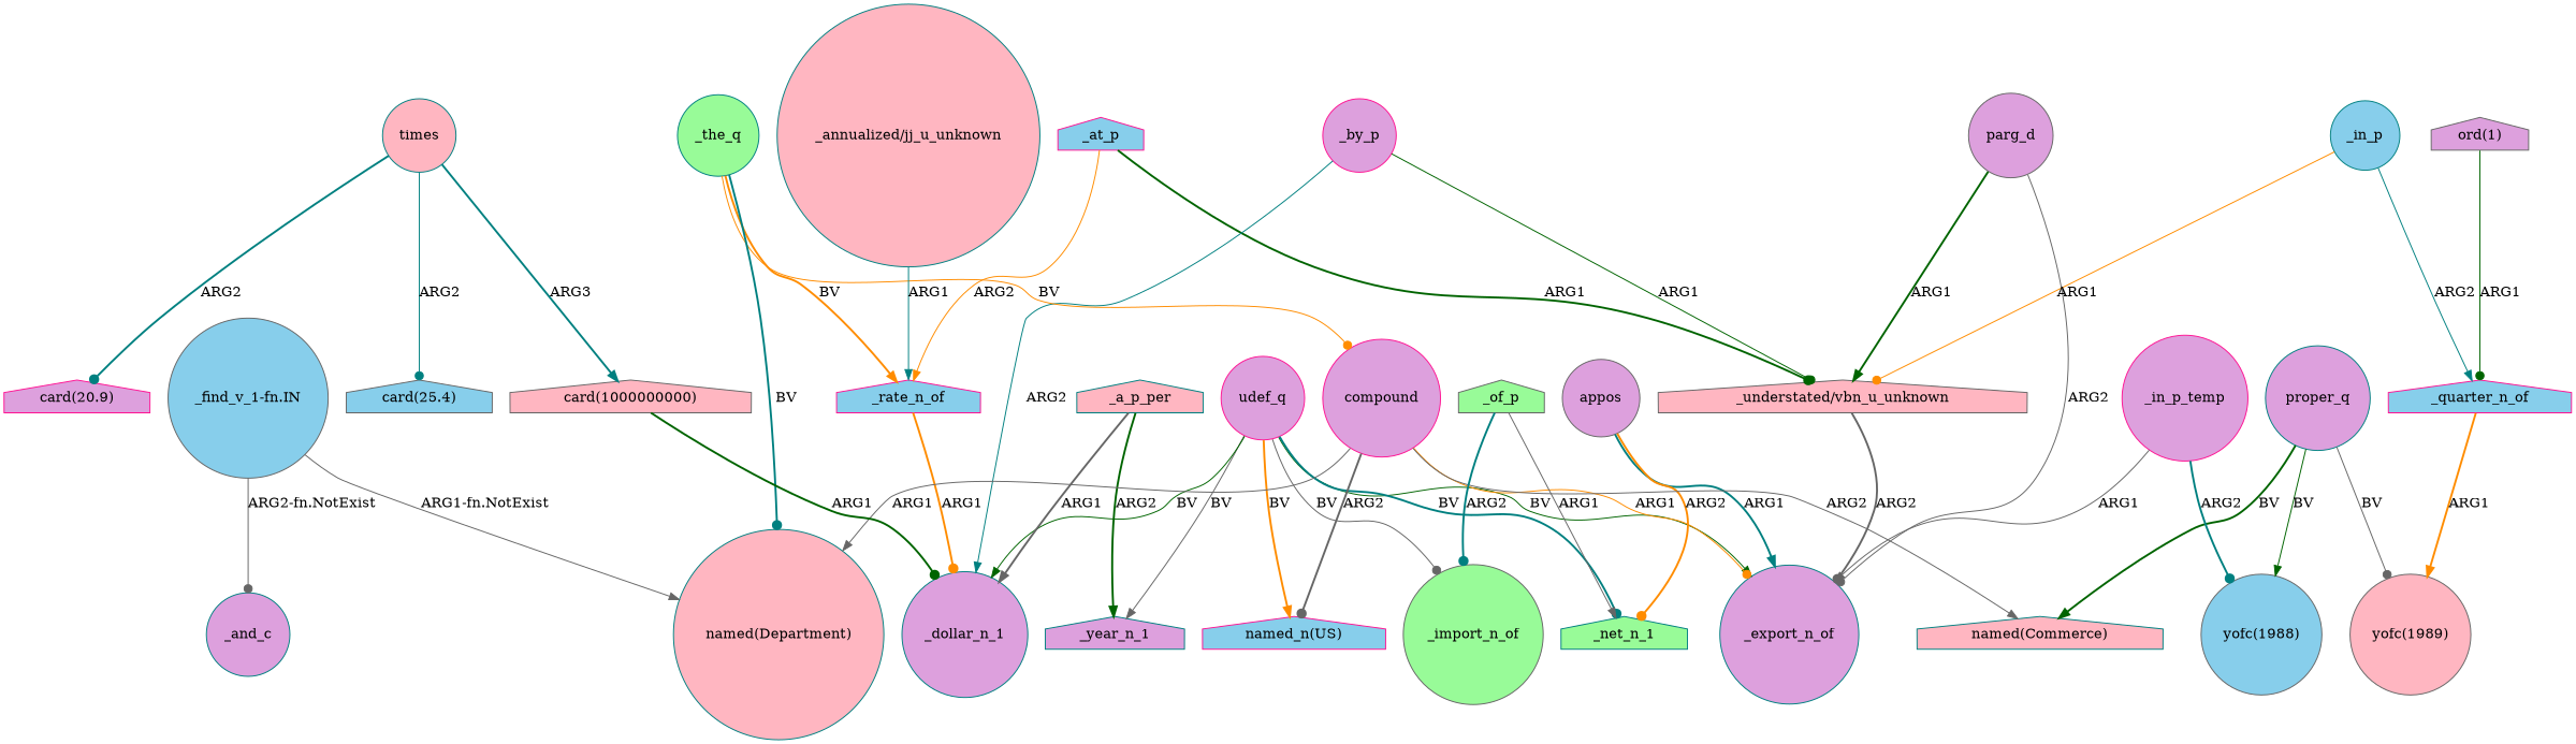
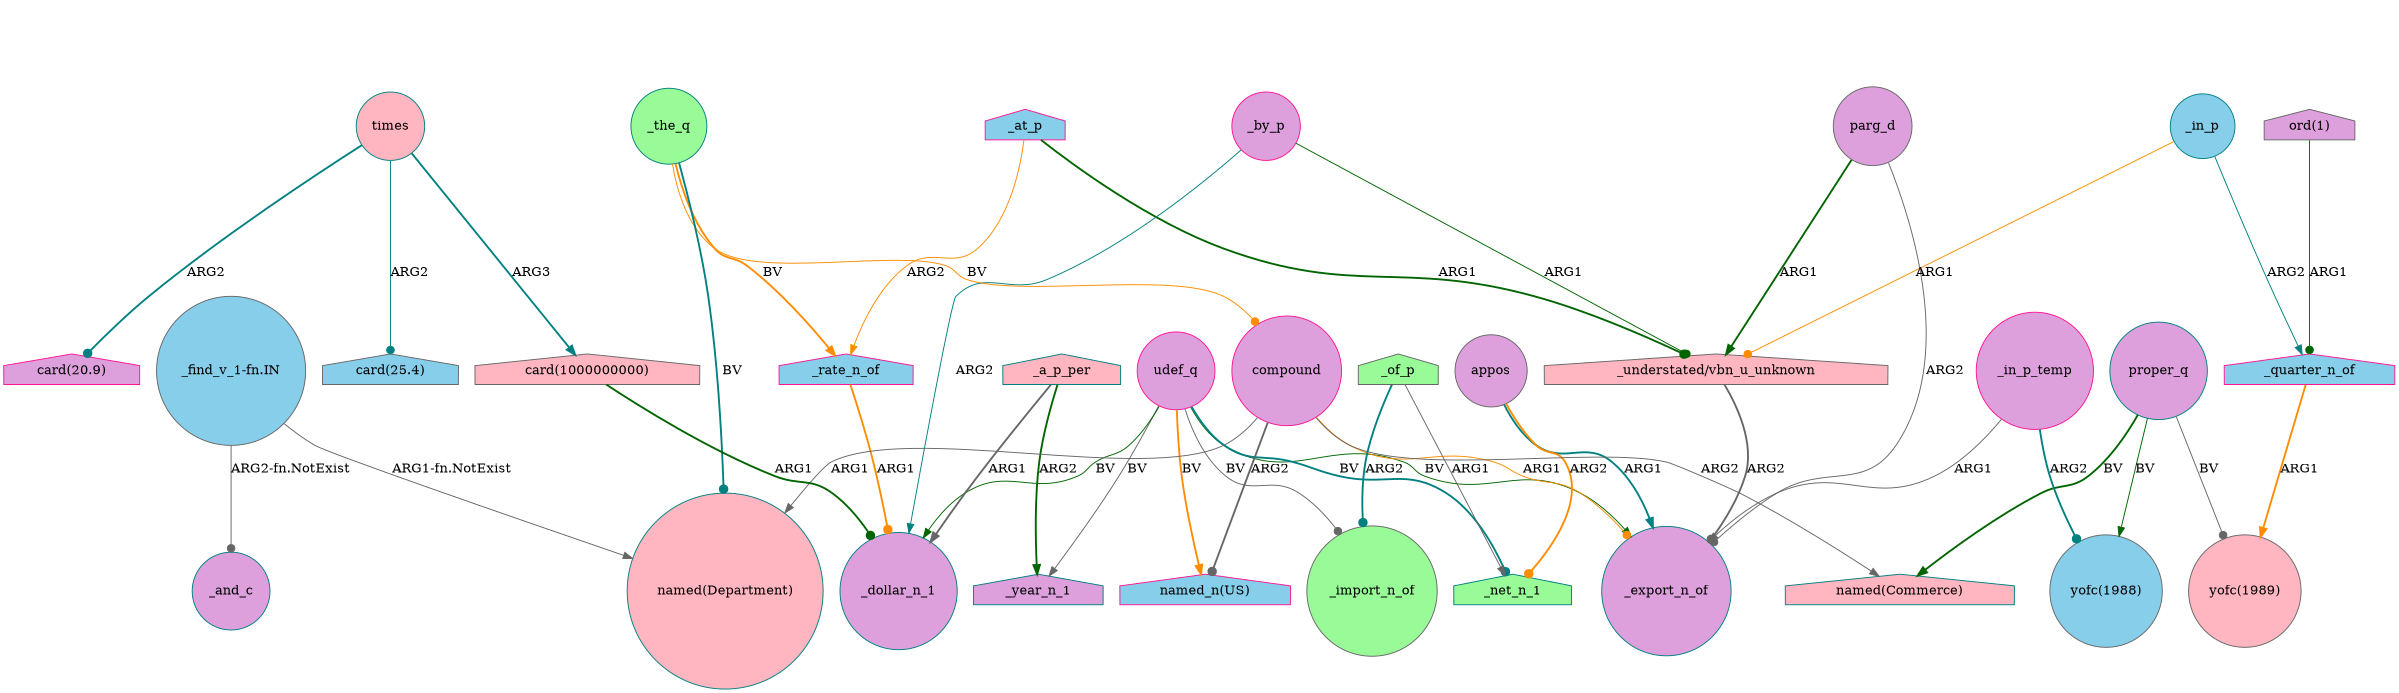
  digraph {
    node [color=teal fillcolor=plum shape=circle style=filled]
    edge [arrowhead=normal color=gray40 style=solid]
    udef_q [color=deeppink]
    "named_n(US)" [color=deeppink fillcolor=skyblue shape=house]
    _year_n_1 [shape=house]
    _export_n_of
    _dollar_n_1
    _import_n_of [color=gray40 fillcolor=palegreen]
    _net_n_1 [fillcolor=palegreen shape=house]
    _at_p [color=deeppink fillcolor=skyblue shape=house]
    _rate_n_of [color=deeppink fillcolor=skyblue shape=house]
    "_understated/vbn_u_unknown" [color=gray40 fillcolor=lightpink shape=house]
    _a_p_per [fillcolor=lightpink shape=house]
    appos [color=gray40]
    _by_p [color=deeppink]
    compound [color=deeppink]
    "named(Department)" [fillcolor=lightpink]
    "named(Commerce)" [fillcolor=lightpink shape=house]
    _the_q [fillcolor=palegreen]
    _quarter_n_of [color=deeppink fillcolor=skyblue shape=house]
    "yofc(1989)" [color=gray40 fillcolor=lightpink]
    times [fillcolor=lightpink]
    "card(20.9)" [color=deeppink shape=house]
    "card(1000000000)" [color=gray40 fillcolor=lightpink shape=house]
    "card(25.4)" [color=gray40 fillcolor=skyblue shape=house]
    _of_p [color=gray40 fillcolor=palegreen shape=house]
    proper_q
    "yofc(1988)" [color=gray40 fillcolor=skyblue]
    parg_d [color=gray40]
    _in_p [fillcolor=skyblue]
    "ord(1)" [color=gray40 shape=house]
    "_find_v_1-fn.IN" [color=gray40 fillcolor=skyblue]
    _and_c
    _in_p_temp [color=deeppink]
-   "_annualized/jj_u_unknown" [fillcolor=lightpink]
    udef_q -> "named_n(US)" [color=darkorange label=BV style=bold]
    udef_q -> _year_n_1 [label=BV]
    udef_q -> _export_n_of [color=darkgreen label=BV]
    udef_q -> _dollar_n_1 [color=darkgreen label=BV]
    udef_q -> _import_n_of [arrowhead=dot label=BV]
    udef_q -> _net_n_1 [arrowhead=dot color=teal label=BV style=bold]
    _at_p -> _rate_n_of [color=darkorange label=ARG2]
    _at_p -> "_understated/vbn_u_unknown" [arrowhead=dot color=darkgreen label=ARG1 style=bold]
    _rate_n_of -> _dollar_n_1 [arrowhead=dot color=darkorange label=ARG1 style=bold]
    "_understated/vbn_u_unknown" -> _export_n_of [arrowhead=dot label=ARG2 style=bold]
    _a_p_per -> _year_n_1 [color=darkgreen label=ARG2 style=bold]
    _a_p_per -> _dollar_n_1 [label=ARG1 style=bold]
    appos -> _export_n_of [color=teal label=ARG1 style=bold]
    appos -> _net_n_1 [arrowhead=dot color=darkorange label=ARG2 style=bold]
    _by_p -> _dollar_n_1 [color=teal label=ARG2]
    _by_p -> "_understated/vbn_u_unknown" [arrowhead=dot color=darkgreen label=ARG1]
    compound -> "named_n(US)" [arrowhead=dot label=ARG2 style=bold]
    compound -> _export_n_of [arrowhead=dot color=darkorange label=ARG1]
    compound -> "named(Department)" [label=ARG1]
    compound -> "named(Commerce)" [label=ARG2]
    _the_q -> _rate_n_of [color=darkorange label=BV style=bold]
    _the_q -> compound [arrowhead=dot color=darkorange label=BV]
    _the_q -> "named(Department)" [arrowhead=dot color=teal label=BV style=bold]
    _quarter_n_of -> "yofc(1989)" [color=darkorange label=ARG1 style=bold]
    times -> "card(20.9)" [arrowhead=dot color=teal label=ARG2 style=bold]
    times -> "card(1000000000)" [color=teal label=ARG3 style=bold]
    times -> "card(25.4)" [arrowhead=dot color=teal label=ARG2]
    "card(1000000000)" -> _dollar_n_1 [arrowhead=dot color=darkgreen label=ARG1 style=bold]
    _of_p -> _import_n_of [arrowhead=dot color=teal label=ARG2 style=bold]
    _of_p -> _net_n_1 [label=ARG1]
    proper_q -> "named(Commerce)" [color=darkgreen label=BV style=bold]
    proper_q -> "yofc(1989)" [arrowhead=dot label=BV]
    proper_q -> "yofc(1988)" [color=darkgreen label=BV]
    parg_d -> _export_n_of [arrowhead=dot label=ARG2]
    parg_d -> "_understated/vbn_u_unknown" [color=darkgreen label=ARG1 style=bold]
    _in_p -> "_understated/vbn_u_unknown" [arrowhead=dot color=darkorange label=ARG1]
    _in_p -> _quarter_n_of [color=teal label=ARG2]
    "ord(1)" -> _quarter_n_of [arrowhead=dot color=darkgreen label=ARG1]
    "_find_v_1-fn.IN" -> "named(Department)" [label="ARG1-fn.NotExist"]
    "_find_v_1-fn.IN" -> _and_c [arrowhead=dot label="ARG2-fn.NotExist"]
    _in_p_temp -> _export_n_of [label=ARG1]
    _in_p_temp -> "yofc(1988)" [arrowhead=dot color=teal label=ARG2 style=bold]
-   "_annualized/jj_u_unknown" -> _rate_n_of [color=teal label=ARG1]
  }
